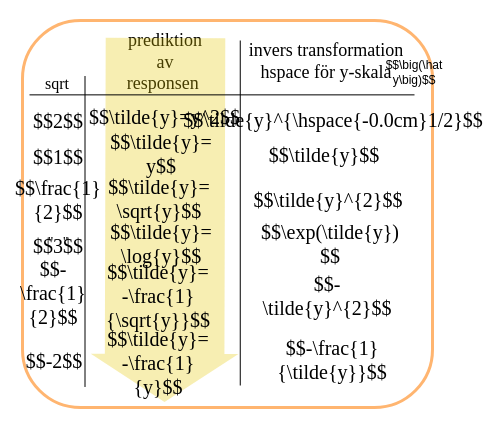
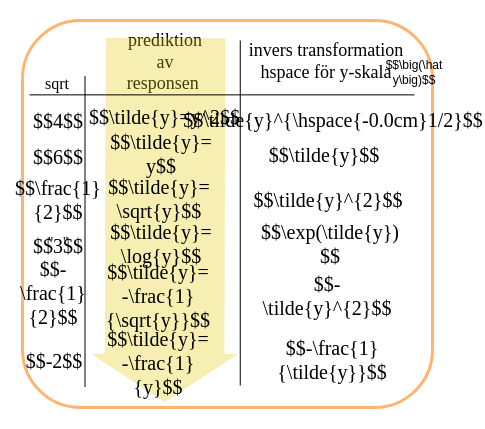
  <mxCell id="0" />
  <mxCell id="1" parent="0" />
  <mxCell id="2" value="prediktion&lt;br&gt;av responsen&amp;nbsp;" style="text;html=1;strokeColor=none;fillColor=none;align=center;verticalAlign=middle;whiteSpace=wrap;rounded=0;strokeWidth=1;fontFamily=Verdana;fontSize=18;" vertex="1" parent="1"><mxGeometry x="132.24" y="49.868" width="65.502" height="24.852" as="geometry" /></mxCell>
  <mxCell id="3" value="&lt;span style=&quot;color: rgba(0, 0, 0, 0); font-family: monospace; font-size: 0px; text-align: start;&quot;&gt;%3CmxGraphModel%3E%3Croot%3E%3CmxCell%20id%3D%220%22%2F%3E%3CmxCell%20id%3D%221%22%20parent%3D%220%22%2F%3E%3CmxCell%20id%3D%222%22%20value%3D%22%24%24y%24%24%22%20style%3D%22text%3Bhtml%3D1%3BstrokeColor%3Dnone%3BfillColor%3Dnone%3Balign%3Dcenter%3BverticalAlign%3Dmiddle%3BwhiteSpace%3Dwrap%3Brounded%3D0%3BstrokeWidth%3D1%3BfontFamily%3DVerdana%3BfontSize%3D14%3B%22%20vertex%3D%221%22%20parent%3D%221%22%3E%3CmxGeometry%20x%3D%22282%22%20y%3D%22498%22%20width%3D%2260%22%20height%3D%2222%22%20as%3D%22geometry%22%2F%3E%3C%2FmxCell%3E%3C%2Froot%3E%3C%2FmxGraphModel%3E&lt;/span&gt;" style="rounded=1;whiteSpace=wrap;html=1;strokeColor=#FFB570;strokeWidth=3;fontFamily=Verdana;fontSize=16;fillColor=none;" vertex="1" parent="1"><mxGeometry x="22" y="20" width="410" height="387" as="geometry" /></mxCell>
  <mxCell id="4" value="" style="shape=flexArrow;endArrow=classic;html=1;rounded=1;strokeWidth=1;endWidth=27.079;endSize=15.716;fillColor=#e3c800;strokeColor=none;width=119.6;opacity=30;" edge="1" parent="1"><mxGeometry width="50" height="50" relative="1" as="geometry"><mxPoint x="165" y="37" as="sourcePoint" /><mxPoint x="164" y="402" as="targetPoint" /></mxGeometry></mxCell>
  <mxCell id="5" value="" style="line;strokeWidth=1;html=1;strokeColor=default;fontFamily=Verdana;fontSize=16;fillColor=none;gradientColor=default;" vertex="1" parent="1"><mxGeometry x="29.01" y="88.72" width="384.99" height="11.3" as="geometry" /></mxCell>
  <mxCell id="6" value="" style="line;strokeWidth=1;direction=south;html=1;rounded=1;strokeColor=#000000;fontFamily=Verdana;fontSize=16;fillColor=none;gradientColor=default;" vertex="1" parent="1"><mxGeometry x="234.29" y="40" width="10.92" height="345" as="geometry" /></mxCell>
  <mxCell id="7" value="sqrt" style="text;html=1;strokeColor=none;fillColor=none;align=center;verticalAlign=middle;whiteSpace=wrap;rounded=0;strokeWidth=1;fontFamily=Verdana;fontSize=16;" vertex="1" parent="1"><mxGeometry x="24.367" y="70.778" width="65.502" height="24.852" as="geometry" /></mxCell>
  <mxCell id="8" value="invers transformation hspace för y-skala" style="text;html=1;strokeColor=none;fillColor=none;align=center;verticalAlign=middle;whiteSpace=wrap;rounded=0;strokeWidth=1;fontFamily=Verdana;fontSize=18;" vertex="1" parent="1"><mxGeometry x="245" y="48.87" width="162" height="24.85" as="geometry" /></mxCell>
- <mxCell id="9" value="$$2$$" style="text;html=1;strokeColor=none;fillColor=none;align=center;verticalAlign=middle;whiteSpace=wrap;rounded=0;strokeWidth=1;fontFamily=Verdana;fontSize=20;" vertex="1" parent="1"><mxGeometry x="25.459" y="103.019" width="65.502" height="33.889" as="geometry" /></mxCell>
- <mxCell id="10" value="$$1$$" style="text;html=1;strokeColor=none;fillColor=none;align=center;verticalAlign=middle;whiteSpace=wrap;rounded=0;strokeWidth=1;fontFamily=Verdana;fontSize=20;" vertex="1" parent="1"><mxGeometry x="25.459" y="139.519" width="65.502" height="33.889" as="geometry" /></mxCell>
+ <mxCell id="9" value="$$4$$" style="text;html=1;strokeColor=none;fillColor=none;align=center;verticalAlign=middle;whiteSpace=wrap;rounded=0;strokeWidth=1;fontFamily=Verdana;fontSize=20;" vertex="1" parent="1"><mxGeometry x="25.459" y="103.019" width="65.502" height="33.889" as="geometry" /></mxCell>
+ <mxCell id="10" value="$$6$$" style="text;html=1;strokeColor=none;fillColor=none;align=center;verticalAlign=middle;whiteSpace=wrap;rounded=0;strokeWidth=1;fontFamily=Verdana;fontSize=20;" vertex="1" parent="1"><mxGeometry x="25.459" y="139.519" width="65.502" height="33.889" as="geometry" /></mxCell>
  <mxCell id="11" value="$$\frac{1}{2}$$" style="text;html=1;strokeColor=none;fillColor=none;align=center;verticalAlign=middle;whiteSpace=wrap;rounded=0;strokeWidth=1;fontFamily=Verdana;fontSize=20;" vertex="1" parent="1"><mxGeometry x="25.459" y="182.185" width="65.502" height="33.889" as="geometry" /></mxCell>
  <mxCell id="12" value="$$3$$" style="text;html=1;strokeColor=none;fillColor=none;align=center;verticalAlign=middle;whiteSpace=wrap;rounded=0;strokeWidth=1;fontFamily=Verdana;fontSize=20;" vertex="1" parent="1"><mxGeometry x="25.459" y="228.5" width="65.502" height="33.889" as="geometry" /></mxCell>
  <mxCell id="13" value="$$-\frac{1}{2}$$" style="text;html=1;strokeColor=none;fillColor=none;align=center;verticalAlign=middle;whiteSpace=wrap;rounded=0;strokeWidth=1;fontFamily=Verdana;fontSize=20;" vertex="1" parent="1"><mxGeometry x="20" y="274.778" width="65.502" height="33.889" as="geometry" /></mxCell>
  <mxCell id="14" value="$$-2$$" style="text;html=1;strokeColor=none;fillColor=none;align=center;verticalAlign=middle;whiteSpace=wrap;rounded=0;strokeWidth=1;fontFamily=Verdana;fontSize=20;" vertex="1" parent="1"><mxGeometry x="21" y="343.13" width="65.502" height="33.889" as="geometry" /></mxCell>
  <mxCell id="15" value="$$\tilde{y}=y^2$$" style="text;html=1;strokeColor=none;fillColor=none;align=center;verticalAlign=middle;whiteSpace=wrap;rounded=0;strokeWidth=1;fontFamily=Verdana;fontSize=20;" vertex="1" parent="1"><mxGeometry x="133.878" y="101.63" width="61.135" height="28.241" as="geometry" /></mxCell>
  <mxCell id="16" value="$$\tilde{y}=&lt;br style=&quot;font-size: 20px;&quot;&gt;y$$" style="text;html=1;strokeColor=none;fillColor=none;align=center;verticalAlign=middle;whiteSpace=wrap;rounded=0;strokeWidth=1;fontFamily=Verdana;fontSize=20;" vertex="1" parent="1"><mxGeometry x="128.419" y="140.648" width="65.502" height="24.852" as="geometry" /></mxCell>
  <mxCell id="17" value="$$\tilde{y}=&lt;br style=&quot;font-size: 20px;&quot;&gt;\sqrt{y}$$" style="text;html=1;strokeColor=none;fillColor=none;align=center;verticalAlign=middle;whiteSpace=wrap;rounded=0;strokeWidth=1;fontFamily=Verdana;fontSize=20;" vertex="1" parent="1"><mxGeometry x="126.236" y="185.704" width="65.502" height="24.852" as="geometry" /></mxCell>
  <mxCell id="18" value="$$\tilde{y}=&lt;br style=&quot;font-size: 20px;&quot;&gt;\log{y}$$" style="text;html=1;strokeColor=none;fillColor=none;align=center;verticalAlign=middle;whiteSpace=wrap;rounded=0;strokeWidth=1;fontFamily=Verdana;fontSize=20;" vertex="1" parent="1"><mxGeometry x="128.419" y="230.889" width="65.502" height="24.852" as="geometry" /></mxCell>
  <mxCell id="19" value="$$\tilde{y}=&lt;br style=&quot;font-size: 20px;&quot;&gt;-\frac{1}{\sqrt{y}}$$" style="text;html=1;strokeColor=none;fillColor=none;align=center;verticalAlign=middle;whiteSpace=wrap;rounded=0;strokeWidth=1;fontFamily=Verdana;fontSize=20;" vertex="1" parent="1"><mxGeometry x="125.144" y="282.074" width="65.502" height="24.852" as="geometry" /></mxCell>
  <mxCell id="20" value="$$\tilde{y}=&lt;br style=&quot;font-size: 20px;&quot;&gt;-\frac{1}{y}$$" style="text;html=1;strokeColor=none;fillColor=none;align=center;verticalAlign=middle;whiteSpace=wrap;rounded=0;strokeWidth=1;fontFamily=Verdana;fontSize=20;" vertex="1" parent="1"><mxGeometry x="125.144" y="349.167" width="65.502" height="24.852" as="geometry" /></mxCell>
  <mxCell id="21" value="$$\tilde{y}^{\hspace{-0.0cm}1/2}$$" style="text;html=1;strokeColor=none;fillColor=none;align=center;verticalAlign=middle;whiteSpace=wrap;rounded=0;strokeWidth=1;fontFamily=Verdana;fontSize=20;" vertex="1" parent="1"><mxGeometry x="299.939" y="106.148" width="65.502" height="24.852" as="geometry" /></mxCell>
  <mxCell id="22" value="$$\tilde{y}$$" style="text;html=1;strokeColor=none;fillColor=none;align=center;verticalAlign=middle;whiteSpace=wrap;rounded=0;strokeWidth=1;fontFamily=Verdana;fontSize=20;" vertex="1" parent="1"><mxGeometry x="290.664" y="141.778" width="65.502" height="24.852" as="geometry" /></mxCell>
  <mxCell id="23" value="$$\tilde{y}^{2}$$" style="text;html=1;strokeColor=none;fillColor=none;align=center;verticalAlign=middle;whiteSpace=wrap;rounded=0;strokeWidth=1;fontFamily=Verdana;fontSize=20;" vertex="1" parent="1"><mxGeometry x="295.48" y="186.833" width="65.502" height="24.852" as="geometry" /></mxCell>
  <mxCell id="24" value="$$\exp(\tilde{y})&lt;br style=&quot;font-size: 20px;&quot;&gt;$$" style="text;html=1;strokeColor=none;fillColor=none;align=center;verticalAlign=middle;whiteSpace=wrap;rounded=0;strokeWidth=1;fontFamily=Verdana;fontSize=20;" vertex="1" parent="1"><mxGeometry x="296.755" y="231.019" width="65.502" height="24.852" as="geometry" /></mxCell>
  <mxCell id="25" value="$$-\tilde{y}^{2}$$" style="text;html=1;strokeColor=none;fillColor=none;align=center;verticalAlign=middle;whiteSpace=wrap;rounded=0;strokeWidth=1;fontFamily=Verdana;fontSize=20;" vertex="1" parent="1"><mxGeometry x="294.297" y="282.074" width="65.502" height="24.852" as="geometry" /></mxCell>
  <mxCell id="26" value="$$-\frac{1}{\tilde{y}}$$" style="text;html=1;strokeColor=none;fillColor=none;align=center;verticalAlign=middle;whiteSpace=wrap;rounded=0;strokeWidth=1;fontFamily=Verdana;fontSize=20;" vertex="1" parent="1"><mxGeometry x="299.205" y="346.907" width="65.502" height="24.852" as="geometry" /></mxCell>
  <mxCell id="27" value="&quot;" style="text;html=1;strokeColor=none;fillColor=none;align=center;verticalAlign=middle;whiteSpace=wrap;rounded=0;strokeWidth=1;fontFamily=Verdana;fontSize=14;" vertex="1" parent="1"><mxGeometry x="45.109" y="239.361" width="10.917" height="7.907" as="geometry" /></mxCell>
  <mxCell id="28" value="&quot;" style="text;html=1;strokeColor=none;fillColor=none;align=center;verticalAlign=middle;whiteSpace=wrap;rounded=0;strokeWidth=1;fontFamily=Verdana;fontSize=14;" vertex="1" parent="1"><mxGeometry x="60.393" y="239.361" width="10.917" height="7.907" as="geometry" /></mxCell>
  <mxCell id="29" value="" style="line;strokeWidth=1;direction=south;html=1;rounded=1;strokeColor=#000000;fontFamily=Verdana;fontSize=16;fillColor=none;gradientColor=default;" vertex="1" parent="1"><mxGeometry x="79.04" y="75.52" width="10.92" height="310.96" as="geometry" /></mxCell>
  <mxCell id="30" value="$$\big(\hat y\big)$$" style="text;html=1;strokeColor=none;fillColor=none;align=center;verticalAlign=middle;whiteSpace=wrap;rounded=0;" vertex="1" parent="1"><mxGeometry x="384" y="55.72" width="60" height="32" as="geometry" /></mxCell>
